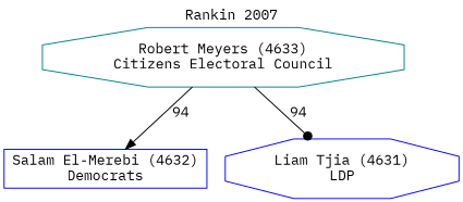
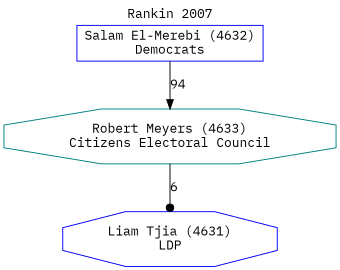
  digraph {
    fontname="IBM Plex Mono"
    label="Rankin 2007"
    labelloc=t
    mclimit=10
    node [color=blue fontname="IBM Plex Mono" shape=octagon]
    edge [fontname="IBM Plex Mono"]
    n1 [label="Salam El-Merebi (4632)\nDemocrats" shape=box]
    n2 [label="Liam Tjia (4631)\nLDP"]
    n3 [color=teal label="Robert Meyers (4633)\nCitizens Electoral Council"]
-   n3 -> n1 [arrowhead=normal label=94]
-   n3 -> n2 [arrowhead=dot label=94]
+   n1 -> n3 [arrowhead=normal label=94]
+   n3 -> n2 [arrowhead=dot label=6]
  }
